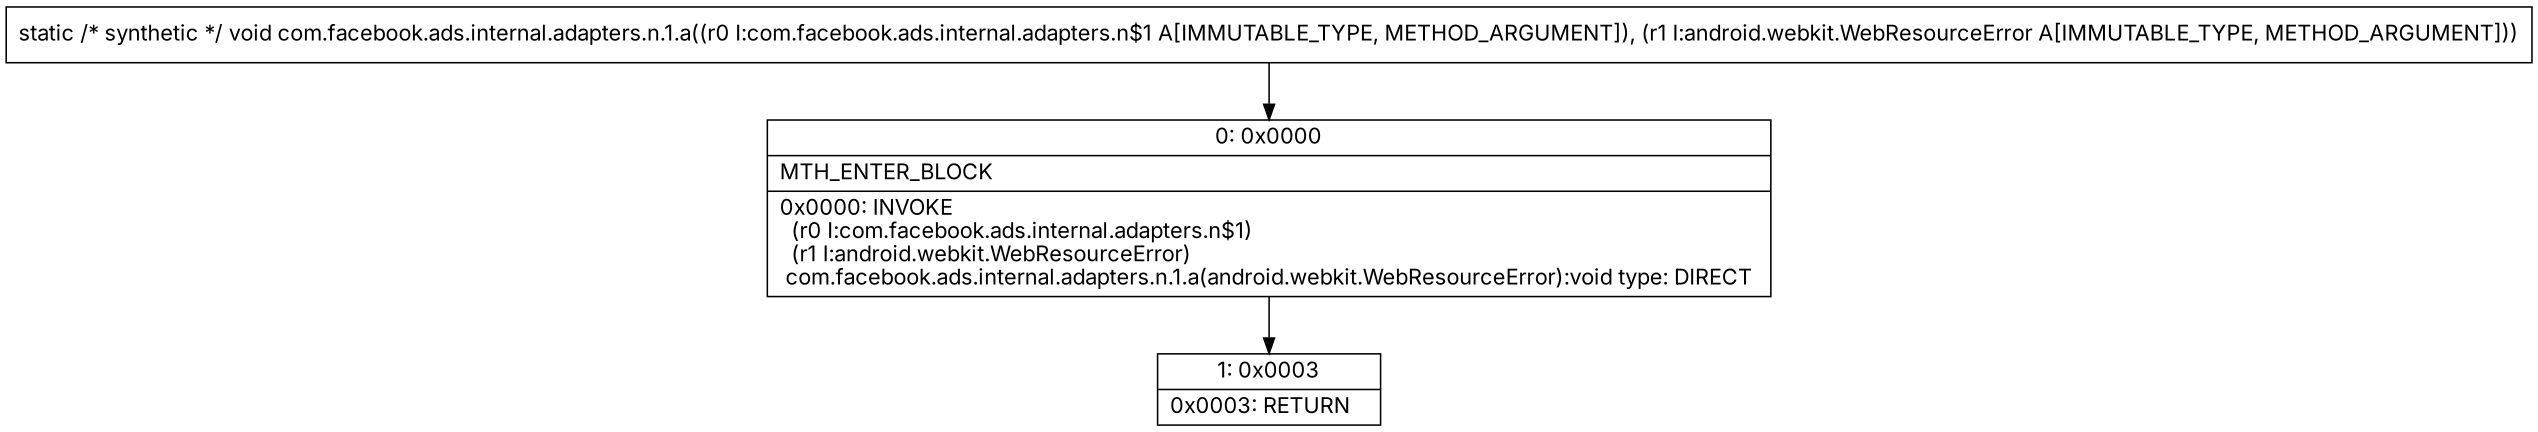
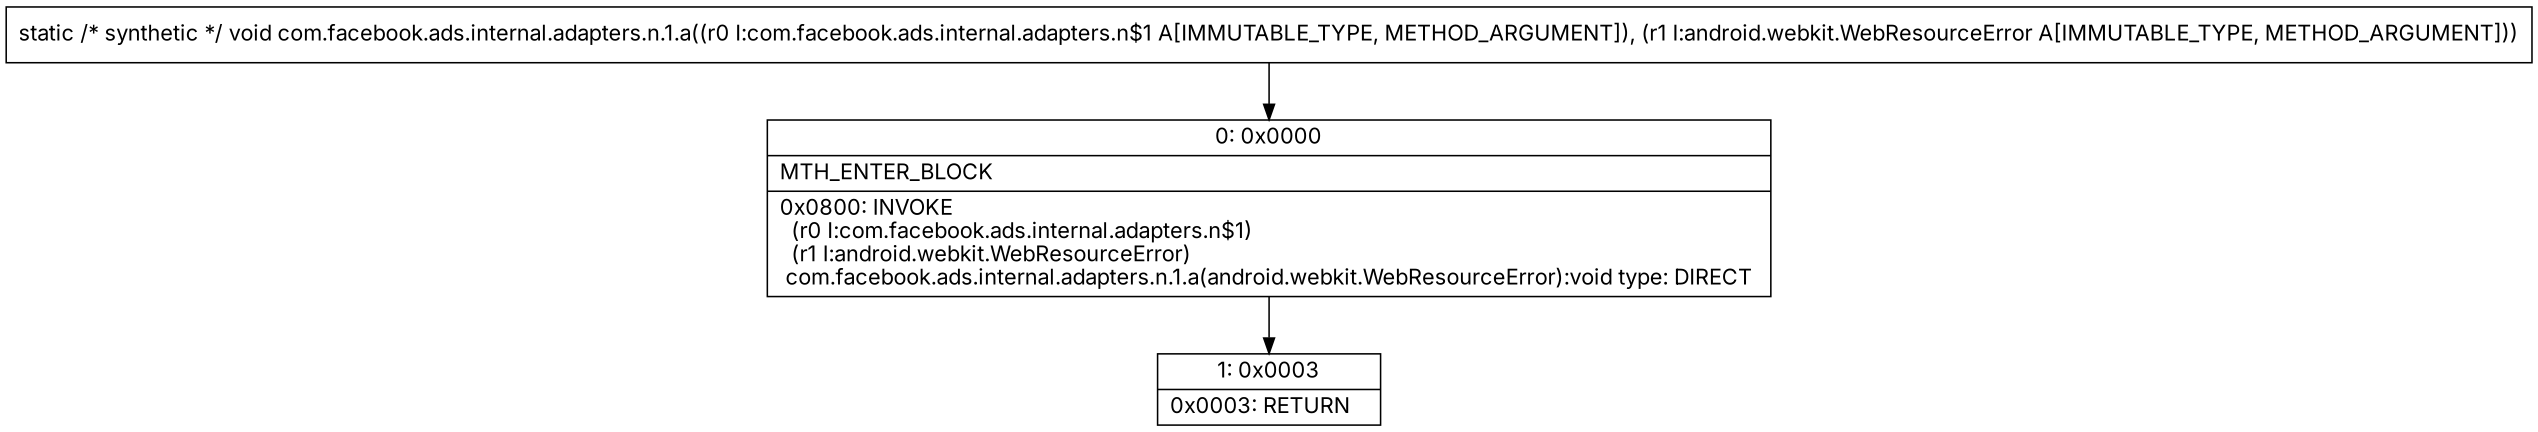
  digraph {
    fontname=Inter
    node [shape=record fontname=Inter]
    edge [fontname=Inter]
-   n1 [label="{0\:\ 0x0000|MTH_ENTER_BLOCK\l|0x0000: INVOKE  \l  (r0 I:com.facebook.ads.internal.adapters.n$1)\l  (r1 I:android.webkit.WebResourceError)\l com.facebook.ads.internal.adapters.n.1.a(android.webkit.WebResourceError):void type: DIRECT \l}"]
+   n1 [label="{0\:\ 0x0000|MTH_ENTER_BLOCK\l|0x0800: INVOKE  \l  (r0 I:com.facebook.ads.internal.adapters.n$1)\l  (r1 I:android.webkit.WebResourceError)\l com.facebook.ads.internal.adapters.n.1.a(android.webkit.WebResourceError):void type: DIRECT \l}"]
    n2 [label="{1\:\ 0x0003|0x0003: RETURN   \l}"]
    n3 [label="{static \/* synthetic *\/ void com.facebook.ads.internal.adapters.n.1.a((r0 I:com.facebook.ads.internal.adapters.n$1 A[IMMUTABLE_TYPE, METHOD_ARGUMENT]), (r1 I:android.webkit.WebResourceError A[IMMUTABLE_TYPE, METHOD_ARGUMENT])) }"]
    n1 -> n2
    n3 -> n1
  }
